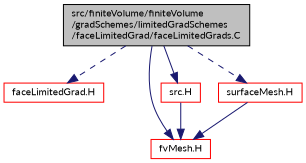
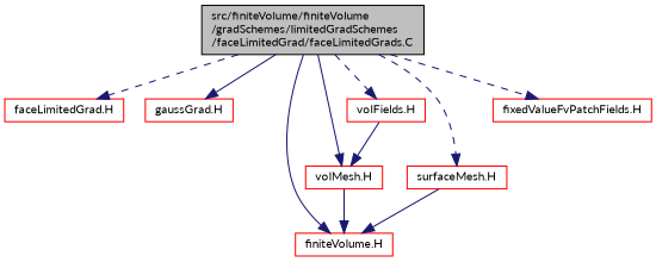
  digraph {
    fontname=Lato
    node [color=red fontname=Lato fontsize=10 shape=record]
    edge [color=midnightblue fontname=Lato fontsize=10 labelfontname=Helvetica labelfontsize=10 style=solid]
    n1 [color=black fillcolor=grey75 fontcolor=black height=0.2 label="src/finiteVolume/finiteVolume\l/gradSchemes/limitedGradSchemes\l/faceLimitedGrad/faceLimitedGrads.C" style=filled width=0.4]
    n2 [height=0.2 label="faceLimitedGrad.H" width=0.4]
-   n4 [height=0.2 label="fvMesh.H" width=0.4]
-   n5 [height=0.2 label="src.H" width=0.4]
+   n3 [height=0.2 label="gaussGrad.H" width=0.4]
+   n4 [height=0.2 label="finiteVolume.H" width=0.4]
+   n5 [height=0.2 label="volMesh.H" width=0.4]
    n6 [height=0.2 label="surfaceMesh.H" width=0.4]
+   n7 [height=0.2 label="volFields.H" width=0.4]
+   n8 [height=0.2 label="fixedValueFvPatchFields.H" width=0.4]
    n1 -> n2 [style=dashed]
+   n1 -> n3
    n1 -> n4
    n1 -> n5
    n1 -> n6 [style=dashed]
+   n1 -> n7 [style=dashed]
+   n1 -> n8 [style=dashed]
    n5 -> n4
    n6 -> n4
+   n7 -> n5
  }
